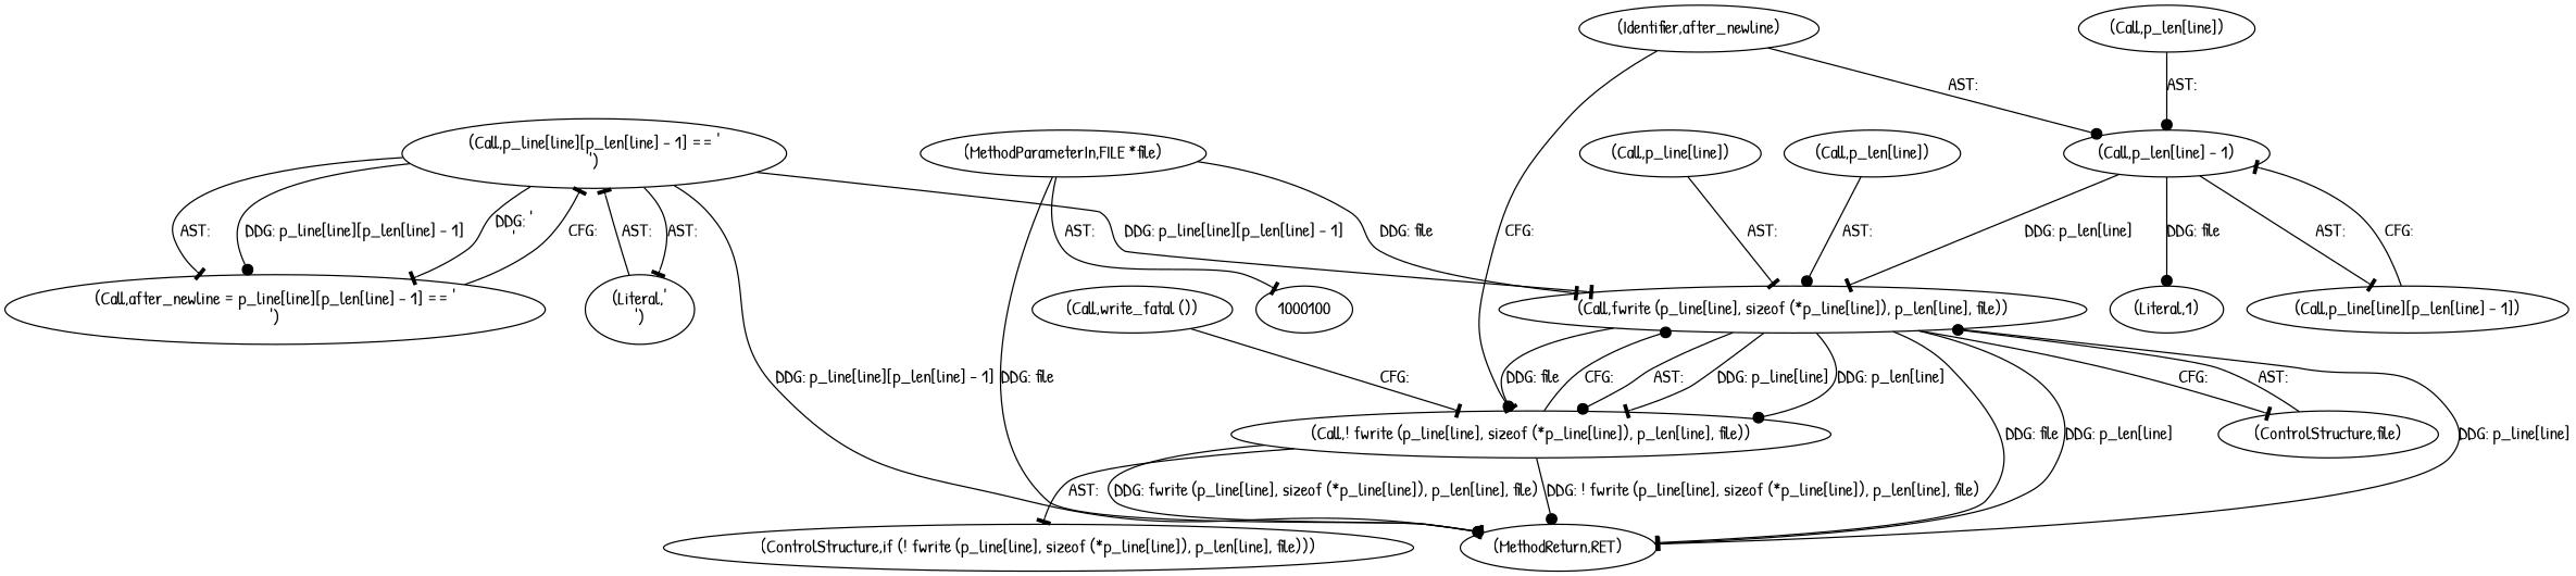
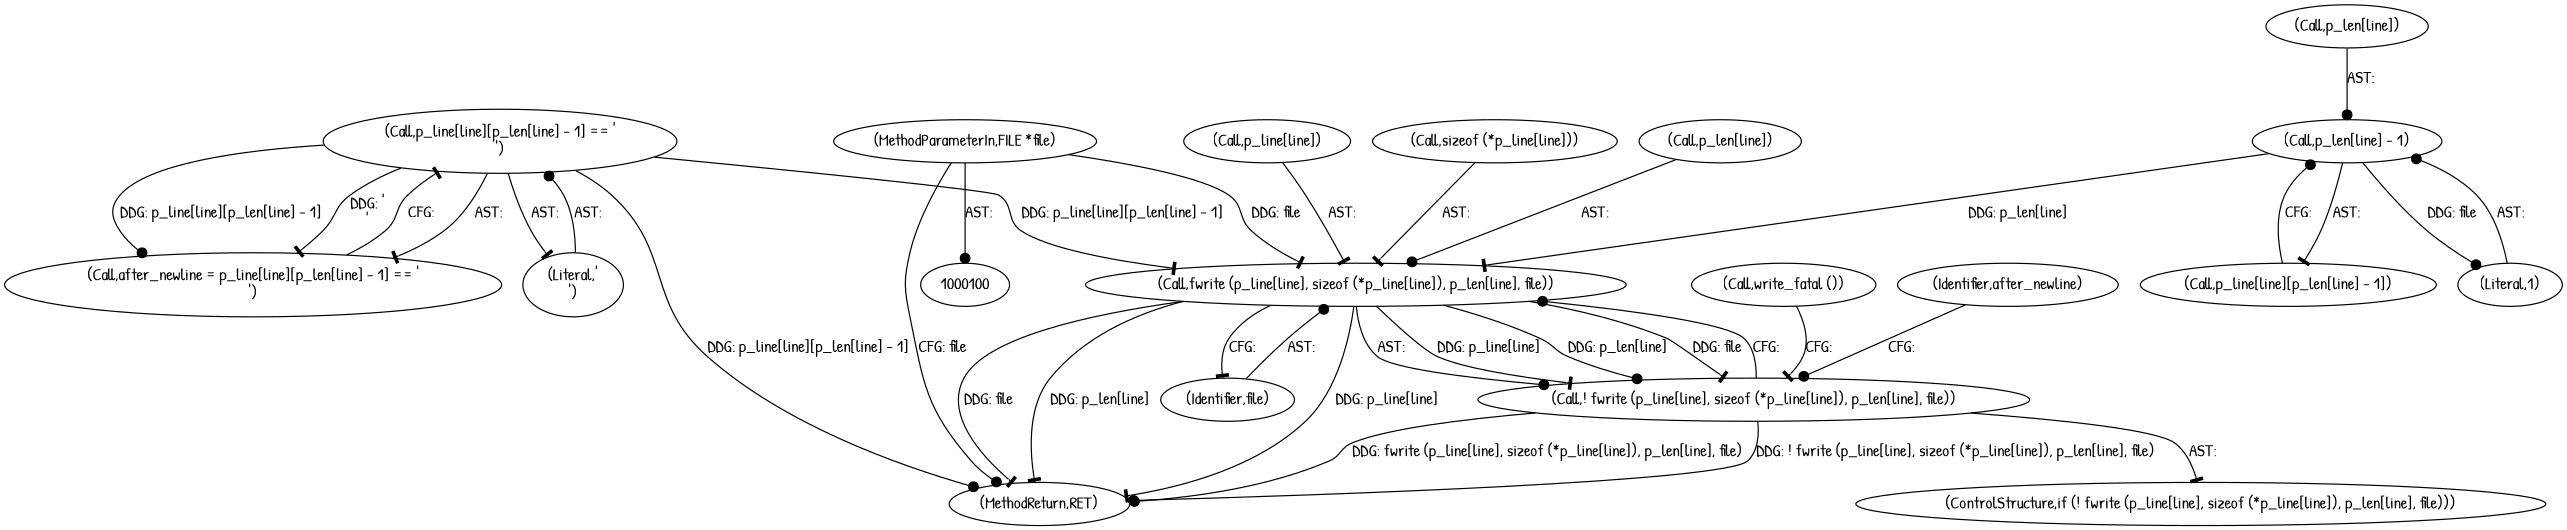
  digraph {
    fontname="Patrick Hand"
    node [fontname="Patrick Hand"]
    edge [arrowhead=tee fontname="Patrick Hand"]
    n1 [label="(Call,fwrite (p_line[line], sizeof (*p_line[line]), p_len[line], file))"]
    n2 [label="(Call,! fwrite (p_line[line], sizeof (*p_line[line]), p_len[line], file))"]
    n3 [label="(MethodReturn,RET)"]
-   n4 [label="(ControlStructure,file)"]
+   n4 [label="(Identifier,file)"]
    n5 [label="(ControlStructure,if (! fwrite (p_line[line], sizeof (*p_line[line]), p_len[line], file)))"]
    n6 [label="(Call,p_line[line][p_len[line] - 1] == '\n')"]
    n7 [label="(Literal,'\n')"]
    n8 [label="(Call,after_newline = p_line[line][p_len[line] - 1] == '\n')"]
    n9 [label="(Call,p_len[line] - 1)"]
    n10 [label="(Literal,1)"]
    n11 [label="(Call,p_line[line][p_len[line] - 1])"]
    n12 [label="(MethodParameterIn,FILE *file)"]
    1000100
    n14 [label="(Call,write_fatal ())"]
    n15 [label="(Identifier,after_newline)"]
    n16 [label="(Call,p_line[line])"]
    n17 [label="(Call,p_len[line])"]
+   n18 [label="(Call,sizeof (*p_line[line]))"]
    n19 [label="(Call,p_len[line])"]
    n1 -> n2 [arrowhead=dot label="AST: "]
    n1 -> n2 [label="DDG: p_line[line]"]
    n1 -> n2 [arrowhead=dot label="DDG: p_len[line]"]
    n1 -> n2 [label="DDG: file"]
    n1 -> n3 [label="DDG: file"]
    n1 -> n3 [label="DDG: p_len[line]"]
    n1 -> n3 [label="DDG: p_line[line]"]
    n1 -> n4 [label="CFG: "]
    n2 -> n1 [arrowhead=dot label="CFG: "]
    n2 -> n3 [arrowhead=dot label="DDG: ! fwrite (p_line[line], sizeof (*p_line[line]), p_len[line], file)"]
    n2 -> n3 [arrowhead=dot label="DDG: fwrite (p_line[line], sizeof (*p_line[line]), p_len[line], file)"]
    n2 -> n5 [label="AST: "]
    n4 -> n1 [arrowhead=dot label="AST: "]
    n6 -> n1 [label="DDG: p_line[line][p_len[line] - 1]"]
-   n6 -> n3 [label="DDG: p_line[line][p_len[line] - 1]"]
+   n6 -> n3 [arrowhead=dot label="DDG: p_line[line][p_len[line] - 1]"]
    n6 -> n7 [label="AST: "]
    n6 -> n8 [label="AST: "]
    n6 -> n8 [arrowhead=dot label="DDG: p_line[line][p_len[line] - 1]"]
    n6 -> n8 [label="DDG: '\n'"]
-   n7 -> n6 [label="AST: "]
+   n7 -> n6 [arrowhead=dot label="AST: "]
    n8 -> n6 [label="CFG: "]
    n9 -> n1 [label="DDG: p_len[line]"]
    n9 -> n10 [arrowhead=dot label="DDG: file"]
    n9 -> n11 [label="AST: "]
-   n15 -> n9 [arrowhead=dot label="AST: "]
-   n11 -> n9 [label="CFG: "]
+   n10 -> n9 [arrowhead=dot label="AST: "]
+   n11 -> n9 [arrowhead=dot label="CFG: "]
    n12 -> n1 [label="DDG: file"]
-   n12 -> n3 [arrowhead=dot label="DDG: file"]
-   n12 -> 1000100 [label="AST: "]
+   n12 -> n3 [arrowhead=dot label="CFG: file"]
+   n12 -> 1000100 [arrowhead=dot label="AST: "]
    n14 -> n2 [label="CFG: "]
    n15 -> n2 [arrowhead=dot label="CFG: "]
    n16 -> n1 [label="AST: "]
    n17 -> n9 [arrowhead=dot label="AST: "]
+   n18 -> n1 [label="AST: "]
    n19 -> n1 [arrowhead=dot label="AST: "]
  }
